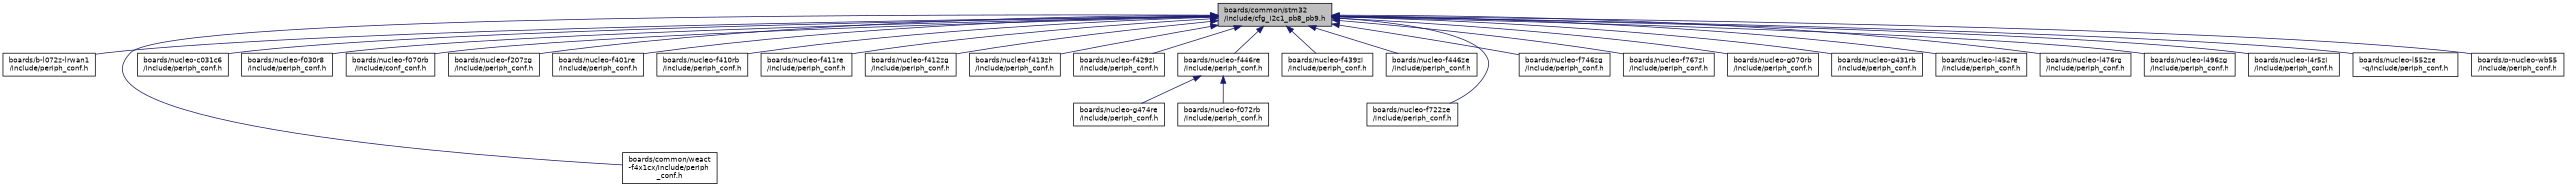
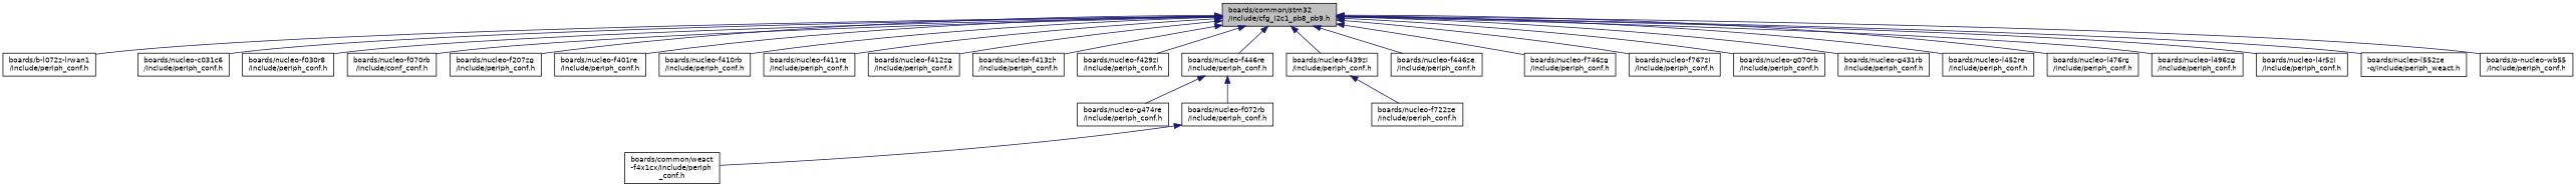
  digraph {
    node [color=black fillcolor=white fontname=Helvetica fontsize=10 shape=record style=filled]
    edge [color=midnightblue dir=back fontname=Helvetica fontsize=10 labelfontname=Helvetica labelfontsize=10 style=solid]
    n1 [fillcolor=grey75 fontcolor=black height=0.2 label="boards/common/stm32\l/include/cfg_i2c1_pb8_pb9.h" width=0.4]
    n2 [height=0.2 label="boards/b-l072z-lrwan1\l/include/periph_conf.h" width=0.4]
    n3 [height=0.2 label="boards/common/weact\l-f4x1cx/include/periph\l_conf.h" width=0.4]
    n4 [height=0.2 label="boards/nucleo-c031c6\l/include/periph_conf.h" width=0.4]
    n5 [height=0.2 label="boards/nucleo-f030r8\l/include/periph_conf.h" width=0.4]
    n6 [height=0.2 label="boards/nucleo-f070rb\l/include/conf_conf.h" width=0.4]
    n7 [height=0.2 label="boards/nucleo-f207zg\l/include/periph_conf.h" width=0.4]
    n8 [height=0.2 label="boards/nucleo-f401re\l/include/periph_conf.h" width=0.4]
    n9 [height=0.2 label="boards/nucleo-f410rb\l/include/periph_conf.h" width=0.4]
    n10 [height=0.2 label="boards/nucleo-f411re\l/include/periph_conf.h" width=0.4]
    n11 [height=0.2 label="boards/nucleo-f412zg\l/include/periph_conf.h" width=0.4]
    n12 [height=0.2 label="boards/nucleo-f413zh\l/include/periph_conf.h" width=0.4]
    n13 [height=0.2 label="boards/nucleo-f429zi\l/include/periph_conf.h" width=0.4]
    n14 [height=0.2 label="boards/nucleo-f439zi\l/include/periph_conf.h" width=0.4]
    n15 [height=0.2 label="boards/nucleo-f446re\l/include/periph_conf.h" width=0.4]
    n16 [height=0.2 label="boards/nucleo-f446ze\l/include/periph_conf.h" width=0.4]
    n17 [height=0.2 label="boards/nucleo-f722ze\l/include/periph_conf.h" width=0.4]
    n18 [height=0.2 label="boards/nucleo-f746zg\l/include/periph_conf.h" width=0.4]
    n19 [height=0.2 label="boards/nucleo-f767zi\l/include/periph_conf.h" width=0.4]
    n20 [height=0.2 label="boards/nucleo-g070rb\l/include/periph_conf.h" width=0.4]
    n21 [height=0.2 label="boards/nucleo-g431rb\l/include/periph_conf.h" width=0.4]
    n22 [height=0.2 label="boards/nucleo-l452re\l/include/periph_conf.h" width=0.4]
    n23 [height=0.2 label="boards/nucleo-l476rg\l/include/periph_conf.h" width=0.4]
    n24 [height=0.2 label="boards/nucleo-l496zg\l/include/periph_conf.h" width=0.4]
    n25 [height=0.2 label="boards/nucleo-l4r5zi\l/include/periph_conf.h" width=0.4]
-   n26 [height=0.2 label="boards/nucleo-l552ze\l-q/include/periph_conf.h" width=0.4]
+   n26 [height=0.2 label="boards/nucleo-l552ze\l-q/include/periph_weact.h" width=0.4]
    n27 [height=0.2 label="boards/p-nucleo-wb55\l/include/periph_conf.h" width=0.4]
    n28 [height=0.2 label="boards/nucleo-f072rb\l/include/periph_conf.h" width=0.4]
    n29 [height=0.2 label="boards/nucleo-g474re\l/include/periph_conf.h" width=0.4]
    n1 -> n2
-   n1 -> n3
+   n28 -> n3
    n1 -> n4
    n1 -> n5
    n1 -> n6
    n1 -> n7
    n1 -> n8
    n1 -> n9
    n1 -> n10
    n1 -> n11
    n1 -> n12
    n1 -> n13
    n1 -> n14
    n1 -> n15
    n1 -> n16
-   n1 -> n17
+   n14 -> n17
    n1 -> n18
    n1 -> n19
    n1 -> n20
    n1 -> n21
    n1 -> n22
    n1 -> n23
    n1 -> n24
    n1 -> n25
    n1 -> n26
    n1 -> n27
    n15 -> n28
    n15 -> n29
  }
